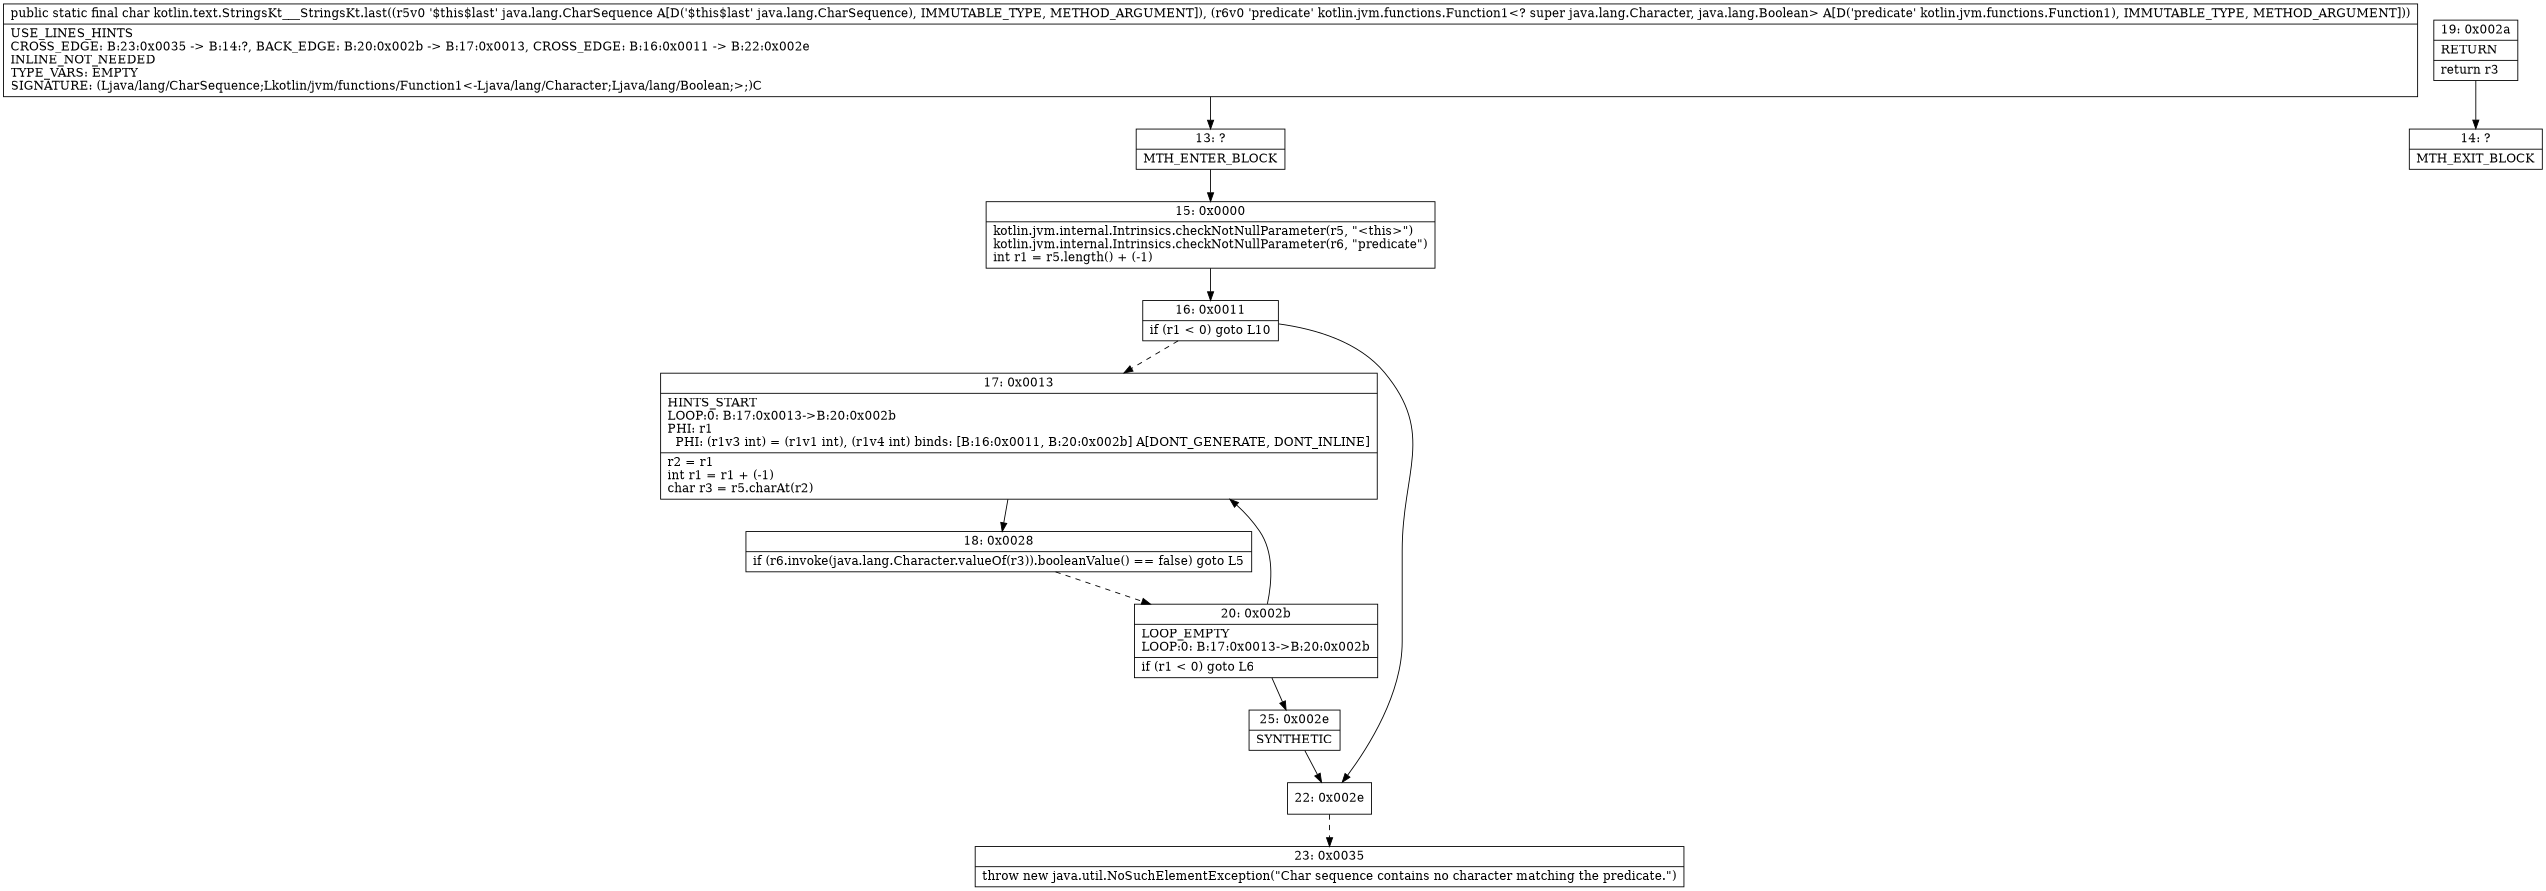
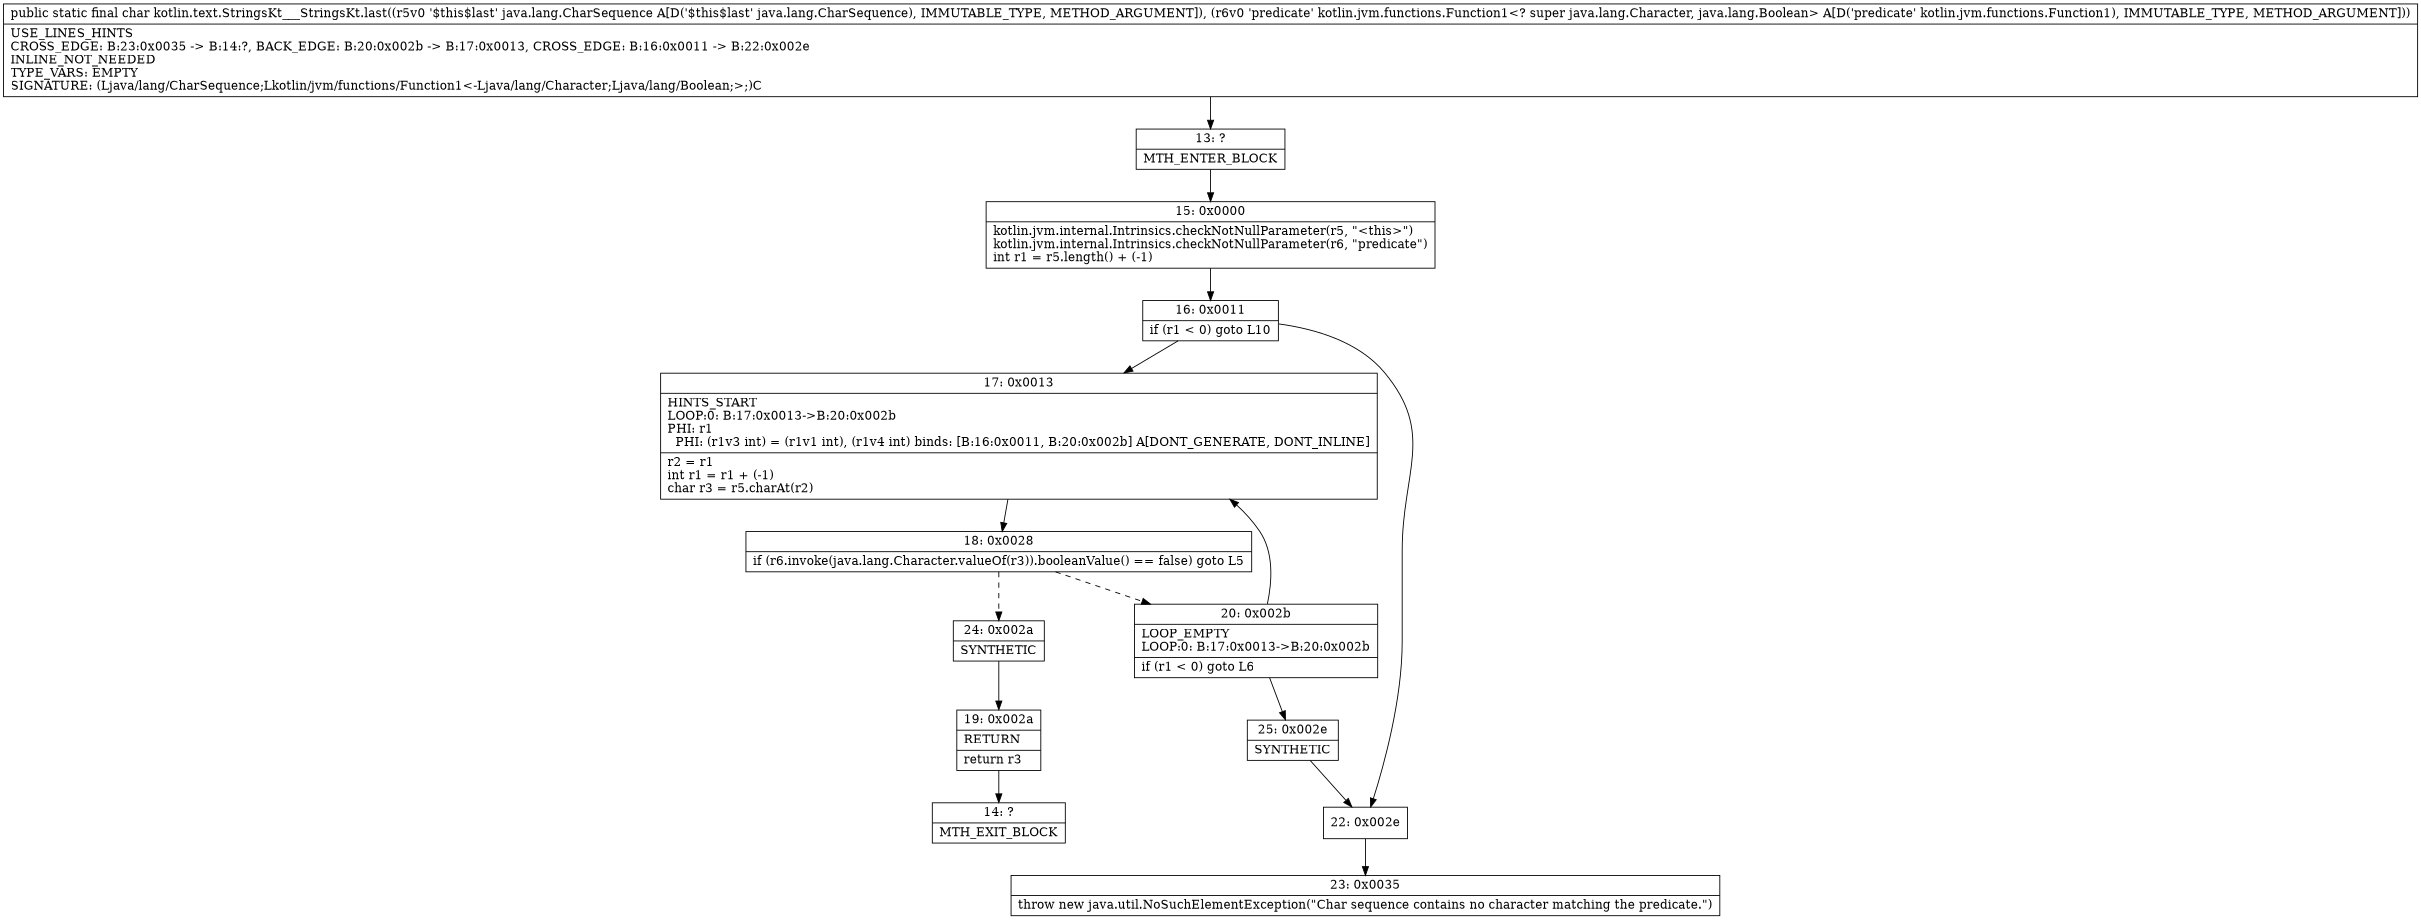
  digraph {
    node [shape=record]
    n1 [label="{13\:\ ?|MTH_ENTER_BLOCK\l}"]
    n2 [label="{15\:\ 0x0000|kotlin.jvm.internal.Intrinsics.checkNotNullParameter(r5, \"\<this\>\")\lkotlin.jvm.internal.Intrinsics.checkNotNullParameter(r6, \"predicate\")\lint r1 = r5.length() + (\-1)\l}"]
    n3 [label="{16\:\ 0x0011|if (r1 \< 0) goto L10\l}"]
    n4 [label="{17\:\ 0x0013|HINTS_START\lLOOP:0: B:17:0x0013\-\>B:20:0x002b\lPHI: r1 \l  PHI: (r1v3 int) = (r1v1 int), (r1v4 int) binds: [B:16:0x0011, B:20:0x002b] A[DONT_GENERATE, DONT_INLINE]\l|r2 = r1\lint r1 = r1 + (\-1)\lchar r3 = r5.charAt(r2)\l}"]
    n5 [label="{22\:\ 0x002e}"]
    n6 [label="{18\:\ 0x0028|if (r6.invoke(java.lang.Character.valueOf(r3)).booleanValue() == false) goto L5\l}"]
    n7 [label="{23\:\ 0x0035|throw new java.util.NoSuchElementException(\"Char sequence contains no character matching the predicate.\")\l}"]
    n8 [label="{20\:\ 0x002b|LOOP_EMPTY\lLOOP:0: B:17:0x0013\-\>B:20:0x002b\l|if (r1 \< 0) goto L6\l}"]
+   n9 [label="{24\:\ 0x002a|SYNTHETIC\l}"]
    n10 [label="{25\:\ 0x002e|SYNTHETIC\l}"]
    n11 [label="{19\:\ 0x002a|RETURN\l|return r3\l}"]
    n12 [label="{14\:\ ?|MTH_EXIT_BLOCK\l}"]
    n13 [label="{public static final char kotlin.text.StringsKt___StringsKt.last((r5v0 '$this$last' java.lang.CharSequence A[D('$this$last' java.lang.CharSequence), IMMUTABLE_TYPE, METHOD_ARGUMENT]), (r6v0 'predicate' kotlin.jvm.functions.Function1\<? super java.lang.Character, java.lang.Boolean\> A[D('predicate' kotlin.jvm.functions.Function1), IMMUTABLE_TYPE, METHOD_ARGUMENT]))  | USE_LINES_HINTS\lCROSS_EDGE: B:23:0x0035 \-\> B:14:?, BACK_EDGE: B:20:0x002b \-\> B:17:0x0013, CROSS_EDGE: B:16:0x0011 \-\> B:22:0x002e\lINLINE_NOT_NEEDED\lTYPE_VARS: EMPTY\lSIGNATURE: (Ljava\/lang\/CharSequence;Lkotlin\/jvm\/functions\/Function1\<\-Ljava\/lang\/Character;Ljava\/lang\/Boolean;\>;)C\l}"]
    n1 -> n2
    n2 -> n3
-   n3 -> n4 [style=dashed]
+   n3 -> n4 [style=solid]
    n3 -> n5
    n4 -> n6
-   n5 -> n7 [style=dashed]
+   n5 -> n7
    n6 -> n8 [style=dashed]
+   n6 -> n9 [style=dashed]
    n8 -> n4 [style=solid]
    n8 -> n10
+   n9 -> n11
    n10 -> n5
    n11 -> n12
    n13 -> n1
  }
